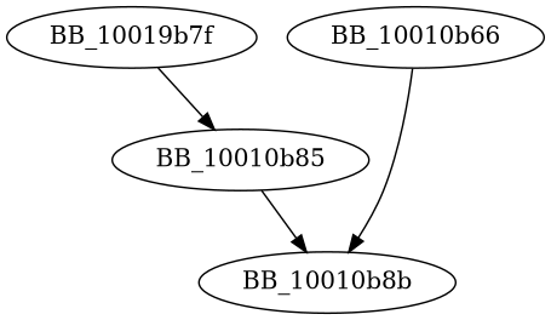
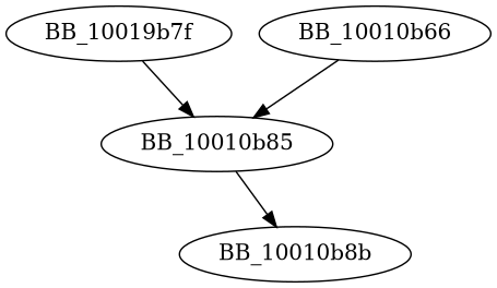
  digraph {
    BB_10010b66
    BB_10010b85
    BB_10010b8b
    n4 [label=BB_10019b7f]
-   BB_10010b66 -> BB_10010b8b
+   BB_10010b66 -> BB_10010b85
    BB_10010b85 -> BB_10010b8b
    n4 -> BB_10010b85
  }
